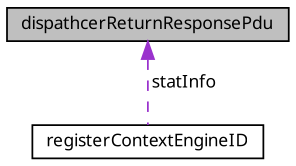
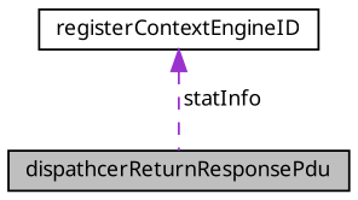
  digraph {
    fontname="Noto Sans"
    node [color=black fontname="Noto Sans" fontsize=10 shape=record style=filled]
    n1 [fillcolor=grey75 fontcolor=black height=0.2 label=dispathcerReturnResponsePdu width=0.4]
    n2 [fillcolor=white height=0.2 label=registerContextEngineID width=0.4]
-   n1 -> n2 [color=darkorchid3 dir=back fontname="Noto Sans" fontsize=10 label=" statInfo" labelfontname=Helvetica labelfontsize=10 style=dashed]
+   n2 -> n1 [color=darkorchid3 dir=back fontname="Noto Sans" fontsize=10 label=" statInfo" labelfontname=Helvetica labelfontsize=10 style=dashed]
  }
